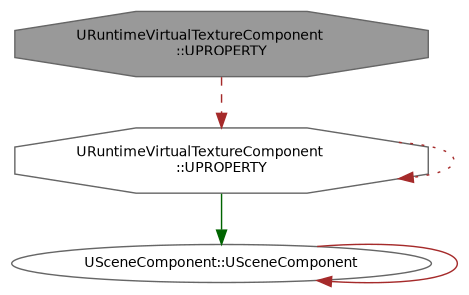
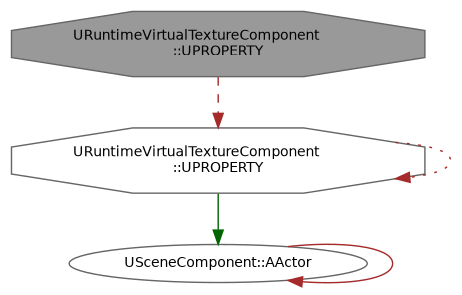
  digraph {
    rankdir=TB
    node [color=grey40 fillcolor=white fontname=Helvetica fontsize=10 shape=octagon style=filled]
    edge [color=brown fontname=Helvetica fontsize=10 labelfontname=Helvetica labelfontsize=10 style=solid]
    n1 [color=gray40 fillcolor=grey60 fontcolor=black height=0.2 label="URuntimeVirtualTextureComponent\l::UPROPERTY" width=0.4]
    n2 [height=0.2 label="URuntimeVirtualTextureComponent\l::UPROPERTY" width=0.4]
-   n3 [height=0.2 label="USceneComponent::USceneComponent" shape=ellipse width=0.4]
+   n3 [height=0.2 label="USceneComponent::AActor" shape=ellipse width=0.4]
    n1 -> n2 [style=dashed]
    n2 -> n2 [style=dotted]
    n2 -> n3 [color=darkgreen]
    n3 -> n3
  }
